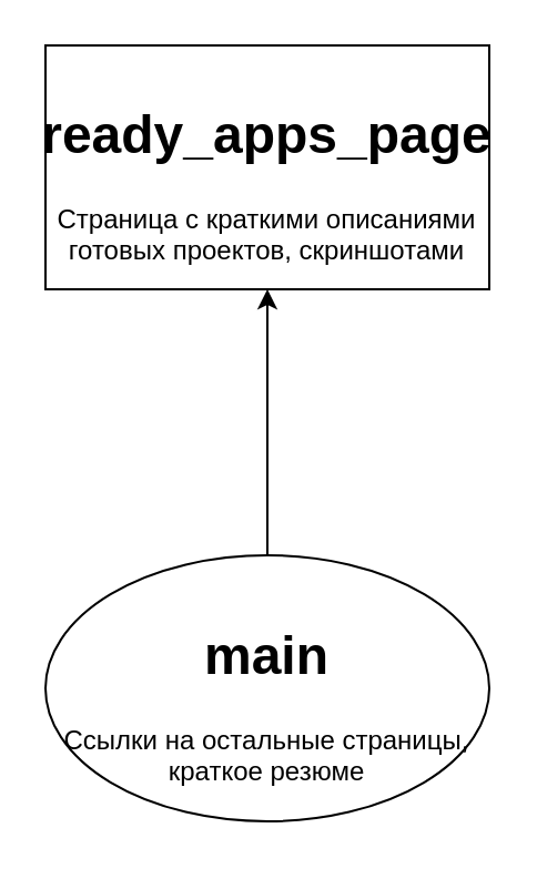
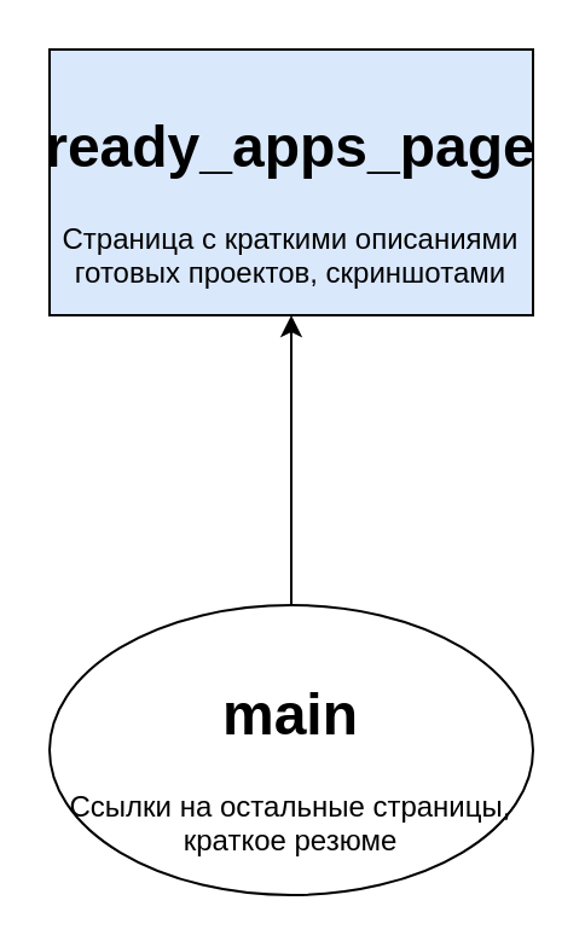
  <mxCell id="0" />
  <mxCell id="1" parent="0" />
  <mxCell id="2" style="edgeStyle=orthogonalEdgeStyle;rounded=0;orthogonalLoop=1;jettySize=auto;html=1;entryX=0.5;entryY=1;entryDx=0;entryDy=0;" edge="1" parent="1" source="3" target="4"><mxGeometry relative="1" as="geometry" /></mxCell>
  <mxCell id="3" value="&lt;h1&gt;main&lt;/h1&gt;&lt;div&gt;Ссылки на остальные страницы, краткое резюме&lt;/div&gt;" style="ellipse;whiteSpace=wrap;html=1;" vertex="1" parent="1"><mxGeometry x="20" y="250" width="200" height="120" as="geometry" /></mxCell>
- <mxCell id="4" value="&lt;h1&gt;ready_apps_page&lt;/h1&gt;&lt;div&gt;Страница с краткими описаниями готовых проектов, скриншотами&lt;/div&gt;" style="rounded=0;whiteSpace=wrap;html=1;" vertex="1" parent="1"><mxGeometry x="20" y="20" width="200" height="110" as="geometry" /></mxCell>
+ <mxCell id="4" value="&lt;h1&gt;ready_apps_page&lt;/h1&gt;&lt;div&gt;Страница с краткими описаниями готовых проектов, скриншотами&lt;/div&gt;" style="rounded=0;whiteSpace=wrap;html=1;fillColor=#dae8fc;" vertex="1" parent="1"><mxGeometry x="20" y="20" width="200" height="110" as="geometry" /></mxCell>
